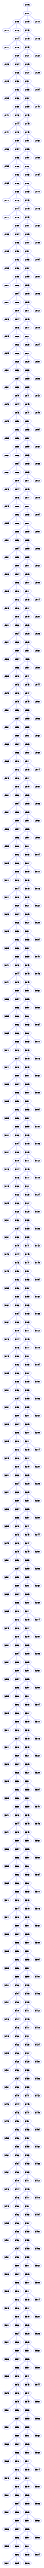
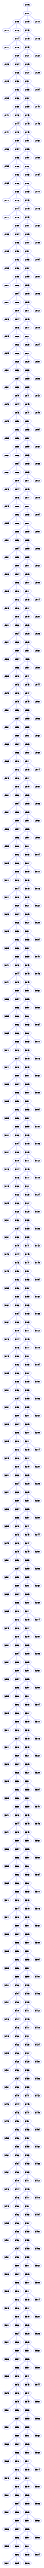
  strict graph {
    node [color=blue]
    edge [color=blue]
    2706
    2707
    2708
    2709
    2710
    2711
    2712
    2713
    2714
    2715
    2716
    2717
    2718
    2719
    2720
    2721
    2722
    2723
    2724
    2725
    2726
    2727
    2728
    2729
    2730
    2731
    2732
    2733
    2734
    2735
    2736
    2737
    2738
    2739
    2740
    2741
    2742
    2743
    2744
    2745
+   2746
    2747
    2748
    2749
    2750
    2751
    2752
    2753
    2754
    2755
    2756
    2757
    2758
    2759
    2760
    2761
    2762
    2763
    2764
    2765
    2766
    2767
    2768
    2769
    2770
    2771
    2772
    2773
    2774
    2775
    2776
    2777
    2778
    2779
    2780
    2781
    2782
    2783
    2784
    2785
    2786
    2787
    2788
    2789
    2790
    2791
    2792
    2793
    2794
    2795
    2796
    2797
    2798
    2799
    2800
    2801
    2802
    2803
    2804
    2805
    2806
    2807
    2808
    2809
    2810
    2811
    2812
    2813
    2814
    2815
    2816
    2817
    2818
    2819
    2820
    2821
    2822
    2823
    2824
    2825
    2826
    2827
    2828
    2829
    2830
    2831
    2832
    2833
    2834
    2835
    2836
    2837
    2838
    2839
    2840
    2841
    2842
    2843
    2844
    2845
    2846
    2847
    2848
    2849
    2850
    2851
    2852
    2853
    2854
    2855
    2856
    2857
    2858
    2859
    2860
    2861
    2862
    2863
    2864
    2865
    2866
    2867
    2868
    2869
    2870
    2871
    2872
    2873
    2874
    2875
    2876
    2877
    2878
    2879
    2880
    2881
    2882
    2883
    2884
    2885
    2886
    2887
    2888
    2889
    2890
    2891
    2892
    2893
    2894
    2895
    2896
    2897
    2898
    2899
    2900
    2901
    2902
    2903
    2904
    2905
    2906
    2907
    2908
    2909
    2910
    2911
    2912
    2913
    2914
    2915
    2916
    2917
    2918
    2919
    2920
    2921
    2922
    2923
    2924
    2925
    2926
    2927
    2928
    2929
    2930
    2931
    2932
    2933
    2934
    n230 [label=7935]
    2936
    2937
    2938
    2939
    2940
    2941
    2942
    2943
    2944
    2945
    2946
    2947
    2948
    2949
    2950
    2951
    2952
    2953
    2954
    2955
    2956
    2957
    2958
    2959
    2960
    2961
    2962
    2963
    2964
    2965
    2966
    2967
    2968
    2969
    2970
    2971
    2972
    2973
    2974
    2975
    2976
    2977
    2978
    2979
    2980
    2981
    2982
    2983
    2984
    2985
    2986
    2987
    2988
    2989
    2990
    2991
    2992
    2993
    2994
    2995
    2996
    2997
    2998
    2999
    3000
    3001
    3002
    3003
    3004
    3005
    3006
    3007
    3008
    3009
    3010
    3011
    3012
    3013
    3014
    3015
    3016
    3017
    3018
    3019
    3020
    3021
    3022
    3023
    3024
    3025
    3026
    3027
    3028
    3029
    3030
    3031
    3032
    3033
    3034
    3035
    3036
    3037
    3038
    3039
    3040
    3041
    3042
    3043
    3044
    3045
    3046
    3047
    3048
    3049
    3050
    3051
    3052
    3053
    3054
    3055
    3056
    3057
    3058
    3059
    3060
    3061
    3062
    3063
    3064
    3065
    3066
    3067
    3068
    3069
    3070
    3071
    3072
    3073
    3074
    3075
    3076
    3077
    3078
    3079
    3080
    3081
    3082
    3083
    3084
    3085
    3086
    3087
    3088
    3089
    3090
    3091
    3092
    3093
    3094
    3095
    3096
    3097
    3098
    3099
    3100
    3101
    3102
    3103
    3104
    3105
    3106
    3107
    3108
    3109
    3110
    3111
    3112
    3113
    3114
    3115
    3116
    3117
    3118
    3119
    3120
    3121
    3122
    3123
    3124
    3125
    3126
    3127
    3128
    3129
    3130
    3131
    3132
    3133
    3134
    3135
    3136
    3137
    3138
    3139
    3140
    3141
    3142
    3143
    3144
    3145
    3146
    3147
    3148
    3149
    3150
    3151
    3152
    3153
    3154
    3155
    3156
    3157
    3158
    3159
    3160
    3161
    3162
    3163
    3164
    3165
    3166
    3167
    3168
    3169
    3170
    3171
    3172
    3173
    3174
    3175
    3176
    3177
    3178
    3179
    3180
    3181
    3182
    3183
    3184
    3185
    3186
    3187
    3188
    3189
    3190
    3191
    3192
    3193
    3194
    3195
    3196
    3197
    3198
    3199
    3200
    3201
    3202
    3203
    3204
    3205
    3206
    3207
    3208
    3209
    3210
    3211
    3212
    3213
    3214
    3215
    3216
    3217
    3218
    3219
    3220
    3221
    3222
    3223
    3224
    3225
    3226
    3227
    3228
    3229
    3230
    3231
    3232
    3233
    3234
    3235
    3236
    3237
    3238
    3239
    3240
    3241
    3242
    3243
    3244
    3245
    3246
    3247
    3248
    3249
    3250
    3251
    3252
    3253
    3254
    3255
    3256
    3257
    3258
    3259
    3260
    3261
    3262
    3263
    3264
    3265
    3266
    3267
    3268
    3269
    3270
    3271
    3272
    3273
    3274
    3275
    3276
    3277
    3278
    3279
    3280
    3281
    3282
    3283
    3284
    3285
    3286
    3287
    3288
    3289
    3290
    3291
    3292
    3293
    3294
    3295
    3296
    3297
    3298
    3299
    3300
    3301
    3302
    3303
    3304
    3305
    3306
    3307
    3308
    3309
    3310
    3311
    3312
    3313
    3314
    3315
    3316
    3317
    3318
    3319
    3320
    3321
    3322
    3323
    3324
    3325
    3326
    3327
    3328
    3329
    3330
    3331
    3332
    3333
    3334
    3335
    3336
    3337
    3338
    3339
    3340
    3341
    3342
    3343
    3344
    3345
    3346
    3347
    3348
    3349
    3350
    3351
    3352
    3353
    3354
    3355
    3356
    3357
    3358
    3359
    3360
    3361
    3362
    3363
    3364
    3365
    3366
    3367
    3368
    3369
    3370
    3371
    3372
    3373
    3374
    3375
    3376
    3377
    3378
    3379
    3380
    3381
    3382
    3383
    3384
    3385
    3386
    3387
    3388
    3389
    3390
    3391
    3392
    3393
    3394
    3395
    3396
    3397
    3398
    3399
    3400
    3401
    3402
    3403
    3404
    3405
    3406
    3407
    3408
    3409
    3410
    3411
    3412
    3413
    3414
    3415
    3416
    3417
    3418
    3419
    3420
    3421
    3422
    3423
    3424
    3425
    3426
    3427
    3428
    3429
    3430
    3431
    3432
    3433
    3434
    3435
    3436
    3437
    3438
    3439
    3440
    3441
    3442
    3443
    3444
    3445
    3446
    3447
    3448
    3449
    3450
    3451
    3452
    3453
    3454
    3455
    3456
    3457
    3458
    3459
    3460
    3461
    3462
    3463
    3464
    3465
    3466
    3467
    3468
    3469
    3470
    3471
    3472
    3473
    3474
    3475
    3476
    3477
    3478
    3479
    3480
    3481
    3482
    3483
    3484
    3485
    3486
    3487
    3488
    3489
    3490
    3491
    3492
    3493
    3494
    3495
    3496
    3497
    3498
    3499
    3500
    3501
    3502
    3503
    3504
    3505
    3506
    3507
    3508
    3509
    3510
    3511
    3512
    3513
    3514
    3515
    3516
    3517
    3518
    3519
    3520
    3521
    3522
    3523
    3524
    3525
    3526
    3527
    3528
    3529
    3530
    3531
    3532
    3533
    3534
    3535
    3536
    3537
    3538
    3539
    3540
    3541
    3542
    3543
    3544
    3545
    3546
    3547
    3548
    3549
    3550
    3551
    3552
    3553
    3554
    3555
    3556
    3557
    3558
    3559
    3560
    3561
    3562
    3563
    3564
    3565
    3566
    3567
    3568
    3569
    3570
    3571
    3572
    3573
    3574
    3575
    3576
    3577
    3578
    3579
    3580
    3581
    3582
    3583
    3584
    3585
    3586
    3587
    3588
    3589
    3590
    3591
    3592
    3593
    3594
    3595
    3596
    3597
    3598
    3599
    3600
    3601
    3602
    3603
    3604
    3607
    3605
    3606
    2706 -- 2707
    2707 -- 2708
    2707 -- 2709
    2707 -- 2710
    2708 -- 2711
    2708 -- 2712
    2708 -- 2713
    2713 -- 2714
    2713 -- 2715
    2713 -- 2716
    2714 -- 2717
    2714 -- 2718
    2714 -- 2719
    2719 -- 2720
    2719 -- 2721
    2719 -- 2722
    2720 -- 2723
    2720 -- 2724
    2720 -- 2725
    2725 -- 2726
    2725 -- 2727
    2725 -- 2728
    2726 -- 2729
    2726 -- 2730
    2726 -- 2731
    2731 -- 2732
    2731 -- 2733
    2731 -- 2734
    2732 -- 2735
    2732 -- 2736
    2732 -- 2737
    2737 -- 2738
    2737 -- 2739
    2737 -- 2740
    2738 -- 2741
    2738 -- 2742
    2738 -- 2743
    2743 -- 2744
    2743 -- 2745
+   2743 -- 2746
    2744 -- 2747
    2744 -- 2748
    2744 -- 2749
    2749 -- 2750
    2749 -- 2751
    2749 -- 2752
    2750 -- 2753
    2750 -- 2754
    2750 -- 2755
    2755 -- 2756
    2755 -- 2757
    2755 -- 2758
    2756 -- 2759
    2756 -- 2760
    2756 -- 2761
    2761 -- 2762
    2761 -- 2763
    2761 -- 2764
    2762 -- 2765
    2762 -- 2766
    2762 -- 2767
    2767 -- 2768
    2767 -- 2769
    2767 -- 2770
    2768 -- 2771
    2768 -- 2772
    2768 -- 2773
    2773 -- 2774
    2773 -- 2775
    2773 -- 2776
    2774 -- 2777
    2774 -- 2778
    2774 -- 2779
    2779 -- 2780
    2779 -- 2781
    2779 -- 2782
    2780 -- 2783
    2780 -- 2784
    2780 -- 2785
    2785 -- 2786
    2785 -- 2787
    2785 -- 2788
    2786 -- 2789
    2786 -- 2790
    2786 -- 2791
    2791 -- 2792
    2791 -- 2793
    2791 -- 2794
    2792 -- 2795
    2792 -- 2796
    2792 -- 2797
    2797 -- 2798
    2797 -- 2799
    2797 -- 2800
    2798 -- 2801
    2798 -- 2802
    2798 -- 2803
    2803 -- 2804
    2803 -- 2805
    2803 -- 2806
    2804 -- 2807
    2804 -- 2808
    2804 -- 2809
    2809 -- 2810
    2809 -- 2811
    2809 -- 2812
    2810 -- 2813
    2810 -- 2814
    2810 -- 2815
    2815 -- 2816
    2815 -- 2817
    2815 -- 2818
    2816 -- 2819
    2816 -- 2820
    2816 -- 2821
    2821 -- 2822
    2821 -- 2823
    2821 -- 2824
    2822 -- 2825
    2822 -- 2826
    2822 -- 2827
    2827 -- 2828
    2827 -- 2829
    2827 -- 2830
    2828 -- 2831
    2828 -- 2832
    2828 -- 2833
    2833 -- 2834
    2833 -- 2835
    2833 -- 2836
    2834 -- 2837
    2834 -- 2838
    2834 -- 2839
    2839 -- 2840
    2839 -- 2841
    2839 -- 2842
    2840 -- 2843
    2840 -- 2844
    2840 -- 2845
    2845 -- 2846
    2845 -- 2847
    2845 -- 2848
    2846 -- 2849
    2846 -- 2850
    2846 -- 2851
    2851 -- 2852
    2851 -- 2853
    2851 -- 2854
    2852 -- 2855
    2852 -- 2856
    2852 -- 2857
    2857 -- 2858
    2857 -- 2859
    2857 -- 2860
    2858 -- 2861
    2858 -- 2862
    2858 -- 2863
    2863 -- 2864
    2863 -- 2865
    2863 -- 2866
    2864 -- 2867
    2864 -- 2868
    2864 -- 2869
    2869 -- 2870
    2869 -- 2871
    2869 -- 2872
    2870 -- 2873
    2870 -- 2874
    2870 -- 2875
    2875 -- 2876
    2875 -- 2877
    2875 -- 2878
    2876 -- 2879
    2876 -- 2880
    2876 -- 2881
    2881 -- 2882
    2881 -- 2883
    2881 -- 2884
    2882 -- 2885
    2882 -- 2886
    2882 -- 2887
    2887 -- 2888
    2887 -- 2889
    2887 -- 2890
    2888 -- 2891
    2888 -- 2892
    2888 -- 2893
    2893 -- 2894
    2893 -- 2895
    2893 -- 2896
    2894 -- 2897
    2894 -- 2898
    2894 -- 2899
    2899 -- 2900
    2899 -- 2901
    2899 -- 2902
    2900 -- 2903
    2900 -- 2904
    2900 -- 2905
    2905 -- 2906
    2905 -- 2907
    2905 -- 2908
    2906 -- 2909
    2906 -- 2910
    2906 -- 2911
    2911 -- 2912
    2911 -- 2913
    2911 -- 2914
    2912 -- 2915
    2912 -- 2916
    2912 -- 2917
    2917 -- 2918
    2917 -- 2919
    2917 -- 2920
    2918 -- 2921
    2918 -- 2922
    2918 -- 2923
    2923 -- 2924
    2923 -- 2925
    2923 -- 2926
    2924 -- 2927
    2924 -- 2928
    2924 -- 2929
    2929 -- 2930
    2929 -- 2931
    2929 -- 2932
    2930 -- 2933
    2930 -- 2934
    2930 -- n230
    n230 -- 2936
    n230 -- 2937
    n230 -- 2938
    2936 -- 2939
    2936 -- 2940
    2936 -- 2941
    2941 -- 2942
    2941 -- 2943
    2941 -- 2944
    2942 -- 2945
    2942 -- 2946
    2942 -- 2947
    2947 -- 2948
    2947 -- 2949
    2947 -- 2950
    2948 -- 2951
    2948 -- 2952
    2948 -- 2953
    2953 -- 2954
    2953 -- 2955
    2953 -- 2956
    2954 -- 2957
    2954 -- 2958
    2954 -- 2959
    2959 -- 2960
    2959 -- 2961
    2959 -- 2962
    2960 -- 2963
    2960 -- 2964
    2960 -- 2965
    2965 -- 2966
    2965 -- 2967
    2965 -- 2968
    2966 -- 2969
    2966 -- 2970
    2966 -- 2971
    2971 -- 2972
    2971 -- 2973
    2971 -- 2974
    2972 -- 2975
    2972 -- 2976
    2972 -- 2977
    2977 -- 2978
    2977 -- 2979
    2977 -- 2980
    2978 -- 2981
    2978 -- 2982
    2978 -- 2983
    2983 -- 2984
    2983 -- 2985
    2983 -- 2986
    2984 -- 2987
    2984 -- 2988
    2984 -- 2989
    2989 -- 2990
    2989 -- 2991
    2989 -- 2992
    2990 -- 2993
    2990 -- 2994
    2990 -- 2995
    2995 -- 2996
    2995 -- 2997
    2995 -- 2998
    2996 -- 2999
    2996 -- 3000
    2996 -- 3001
    3001 -- 3002
    3001 -- 3003
    3001 -- 3004
    3002 -- 3005
    3002 -- 3006
    3002 -- 3007
    3007 -- 3008
    3007 -- 3009
    3007 -- 3010
    3008 -- 3011
    3008 -- 3012
    3008 -- 3013
    3013 -- 3014
    3013 -- 3015
    3013 -- 3016
    3014 -- 3017
    3014 -- 3018
    3014 -- 3019
    3019 -- 3020
    3019 -- 3021
    3019 -- 3022
    3020 -- 3023
    3020 -- 3024
    3020 -- 3025
    3025 -- 3026
    3025 -- 3027
    3025 -- 3028
    3026 -- 3029
    3026 -- 3030
    3026 -- 3031
    3031 -- 3032
    3031 -- 3033
    3031 -- 3034
    3032 -- 3035
    3032 -- 3036
    3032 -- 3037
    3037 -- 3038
    3037 -- 3039
    3037 -- 3040
    3038 -- 3041
    3038 -- 3042
    3038 -- 3043
    3043 -- 3044
    3043 -- 3045
    3043 -- 3046
    3044 -- 3047
    3044 -- 3048
    3044 -- 3049
    3049 -- 3050
    3049 -- 3051
    3049 -- 3052
    3050 -- 3053
    3050 -- 3054
    3050 -- 3055
    3055 -- 3056
    3055 -- 3057
    3055 -- 3058
    3056 -- 3059
    3056 -- 3060
    3056 -- 3061
    3061 -- 3062
    3061 -- 3063
    3061 -- 3064
    3062 -- 3065
    3062 -- 3066
    3062 -- 3067
    3067 -- 3068
    3067 -- 3069
    3067 -- 3070
    3068 -- 3071
    3068 -- 3072
    3068 -- 3073
    3073 -- 3074
    3073 -- 3075
    3073 -- 3076
    3074 -- 3077
    3074 -- 3078
    3074 -- 3079
    3079 -- 3080
    3079 -- 3081
    3079 -- 3082
    3080 -- 3083
    3080 -- 3084
    3080 -- 3085
    3085 -- 3086
    3085 -- 3087
    3085 -- 3088
    3086 -- 3089
    3086 -- 3090
    3086 -- 3091
    3091 -- 3092
    3091 -- 3093
    3091 -- 3094
    3092 -- 3095
    3092 -- 3096
    3092 -- 3097
    3097 -- 3098
    3097 -- 3099
    3097 -- 3100
    3098 -- 3101
    3098 -- 3102
    3098 -- 3103
    3103 -- 3104
    3103 -- 3105
    3103 -- 3106
    3104 -- 3107
    3104 -- 3108
    3104 -- 3109
    3109 -- 3110
    3109 -- 3111
    3109 -- 3112
    3110 -- 3113
    3110 -- 3114
    3110 -- 3115
    3115 -- 3116
    3115 -- 3117
    3115 -- 3118
    3116 -- 3119
    3116 -- 3120
    3116 -- 3121
    3121 -- 3122
    3121 -- 3123
    3121 -- 3124
    3122 -- 3125
    3122 -- 3126
    3122 -- 3127
    3127 -- 3128
    3127 -- 3129
    3127 -- 3130
    3128 -- 3131
    3128 -- 3132
    3128 -- 3133
    3133 -- 3134
    3133 -- 3135
    3133 -- 3136
    3134 -- 3137
    3134 -- 3138
    3134 -- 3139
    3139 -- 3140
    3139 -- 3141
    3139 -- 3142
    3140 -- 3143
    3140 -- 3144
    3140 -- 3145
    3145 -- 3146
    3145 -- 3147
    3145 -- 3148
    3146 -- 3149
    3146 -- 3150
    3146 -- 3151
    3151 -- 3152
    3151 -- 3153
    3151 -- 3154
    3152 -- 3155
    3152 -- 3156
    3152 -- 3157
    3157 -- 3158
    3157 -- 3159
    3157 -- 3160
    3158 -- 3161
    3158 -- 3162
    3158 -- 3163
    3163 -- 3164
    3163 -- 3165
    3163 -- 3166
    3164 -- 3167
    3164 -- 3168
    3164 -- 3169
    3169 -- 3170
    3169 -- 3171
    3169 -- 3172
    3170 -- 3173
    3170 -- 3174
    3170 -- 3175
    3175 -- 3176
    3175 -- 3177
    3175 -- 3178
    3176 -- 3179
    3176 -- 3180
    3176 -- 3181
    3181 -- 3182
    3181 -- 3183
    3181 -- 3184
    3182 -- 3185
    3182 -- 3186
    3182 -- 3187
    3187 -- 3188
    3187 -- 3189
    3187 -- 3190
    3188 -- 3191
    3188 -- 3192
    3188 -- 3193
    3193 -- 3194
    3193 -- 3195
    3193 -- 3196
    3194 -- 3197
    3194 -- 3198
    3194 -- 3199
    3199 -- 3200
    3199 -- 3201
    3199 -- 3202
    3200 -- 3203
    3200 -- 3204
    3200 -- 3205
    3205 -- 3206
    3205 -- 3207
    3205 -- 3208
    3206 -- 3209
    3206 -- 3210
    3206 -- 3211
    3211 -- 3212
    3211 -- 3213
    3211 -- 3214
    3212 -- 3215
    3212 -- 3216
    3212 -- 3217
    3217 -- 3218
    3217 -- 3219
    3217 -- 3220
    3218 -- 3221
    3218 -- 3222
    3218 -- 3223
    3223 -- 3224
    3223 -- 3225
    3223 -- 3226
    3224 -- 3227
    3224 -- 3228
    3224 -- 3229
    3229 -- 3230
    3229 -- 3231
    3229 -- 3232
    3230 -- 3233
    3230 -- 3234
    3230 -- 3235
    3235 -- 3236
    3235 -- 3237
    3235 -- 3238
    3236 -- 3239
    3236 -- 3240
    3236 -- 3241
    3241 -- 3242
    3241 -- 3243
    3241 -- 3244
    3242 -- 3245
    3242 -- 3246
    3242 -- 3247
    3247 -- 3248
    3247 -- 3249
    3247 -- 3250
    3248 -- 3251
    3248 -- 3252
    3248 -- 3253
    3253 -- 3254
    3253 -- 3255
    3253 -- 3256
    3254 -- 3257
    3254 -- 3258
    3254 -- 3259
    3259 -- 3260
    3259 -- 3261
    3259 -- 3262
    3260 -- 3263
    3260 -- 3264
    3260 -- 3265
    3265 -- 3266
    3265 -- 3267
    3265 -- 3268
    3266 -- 3269
    3266 -- 3270
    3266 -- 3271
    3271 -- 3272
    3271 -- 3273
    3271 -- 3274
    3272 -- 3275
    3272 -- 3276
    3272 -- 3277
    3277 -- 3278
    3277 -- 3279
    3277 -- 3280
    3278 -- 3281
    3278 -- 3282
    3278 -- 3283
    3283 -- 3284
    3283 -- 3285
    3283 -- 3286
    3284 -- 3287
    3284 -- 3288
    3284 -- 3289
    3289 -- 3290
    3289 -- 3291
    3289 -- 3292
    3290 -- 3293
    3290 -- 3294
    3290 -- 3295
    3295 -- 3296
    3295 -- 3297
    3295 -- 3298
    3296 -- 3299
    3296 -- 3300
    3296 -- 3301
    3301 -- 3302
    3301 -- 3303
    3301 -- 3304
    3302 -- 3305
    3302 -- 3306
    3302 -- 3307
    3307 -- 3308
    3307 -- 3309
    3307 -- 3310
    3308 -- 3311
    3308 -- 3312
    3308 -- 3313
    3313 -- 3314
    3313 -- 3315
    3313 -- 3316
    3314 -- 3317
    3314 -- 3318
    3314 -- 3319
    3319 -- 3320
    3319 -- 3321
    3319 -- 3322
    3320 -- 3323
    3320 -- 3324
    3320 -- 3325
    3325 -- 3326
    3325 -- 3327
    3325 -- 3328
    3326 -- 3329
    3326 -- 3330
    3326 -- 3331
    3331 -- 3332
    3331 -- 3333
    3331 -- 3334
    3332 -- 3335
    3332 -- 3336
    3332 -- 3337
    3337 -- 3338
    3337 -- 3339
    3337 -- 3340
    3338 -- 3341
    3338 -- 3342
    3338 -- 3343
    3343 -- 3344
    3343 -- 3345
    3343 -- 3346
    3344 -- 3347
    3344 -- 3348
    3344 -- 3349
    3349 -- 3350
    3349 -- 3351
    3349 -- 3352
    3350 -- 3353
    3350 -- 3354
    3350 -- 3355
    3355 -- 3356
    3355 -- 3357
    3355 -- 3358
    3356 -- 3359
    3356 -- 3360
    3356 -- 3361
    3361 -- 3362
    3361 -- 3363
    3361 -- 3364
    3362 -- 3365
    3362 -- 3366
    3362 -- 3367
    3367 -- 3368
    3367 -- 3369
    3367 -- 3370
    3368 -- 3371
    3368 -- 3372
    3368 -- 3373
    3373 -- 3374
    3373 -- 3375
    3373 -- 3376
    3374 -- 3377
    3374 -- 3378
    3374 -- 3379
    3379 -- 3380
    3379 -- 3381
    3379 -- 3382
    3380 -- 3383
    3380 -- 3384
    3380 -- 3385
    3385 -- 3386
    3385 -- 3387
    3385 -- 3388
    3386 -- 3389
    3386 -- 3390
    3386 -- 3391
    3391 -- 3392
    3391 -- 3393
    3391 -- 3394
    3392 -- 3395
    3392 -- 3396
    3392 -- 3397
    3397 -- 3398
    3397 -- 3399
    3397 -- 3400
    3398 -- 3401
    3398 -- 3402
    3398 -- 3403
    3403 -- 3404
    3403 -- 3405
    3403 -- 3406
    3404 -- 3407
    3404 -- 3408
    3404 -- 3409
    3409 -- 3410
    3409 -- 3411
    3409 -- 3412
    3410 -- 3413
    3410 -- 3414
    3410 -- 3415
    3415 -- 3416
    3415 -- 3417
    3415 -- 3418
    3416 -- 3419
    3416 -- 3420
    3416 -- 3421
    3421 -- 3422
    3421 -- 3423
    3421 -- 3424
    3422 -- 3425
    3422 -- 3426
    3422 -- 3427
    3427 -- 3428
    3427 -- 3429
    3427 -- 3430
    3428 -- 3431
    3428 -- 3432
    3428 -- 3433
    3433 -- 3434
    3433 -- 3435
    3433 -- 3436
    3434 -- 3437
    3434 -- 3438
    3434 -- 3439
    3439 -- 3440
    3439 -- 3441
    3439 -- 3442
    3440 -- 3443
    3440 -- 3444
    3440 -- 3445
    3445 -- 3446
    3445 -- 3447
    3445 -- 3448
    3446 -- 3449
    3446 -- 3450
    3446 -- 3451
    3451 -- 3452
    3451 -- 3453
    3451 -- 3454
    3452 -- 3455
    3452 -- 3456
    3452 -- 3457
    3457 -- 3458
    3457 -- 3459
    3457 -- 3460
    3458 -- 3461
    3458 -- 3462
    3458 -- 3463
    3463 -- 3464
    3463 -- 3465
    3463 -- 3466
    3464 -- 3467
    3464 -- 3468
    3464 -- 3469
    3469 -- 3470
    3469 -- 3471
    3469 -- 3472
    3470 -- 3473
    3470 -- 3474
    3470 -- 3475
    3475 -- 3476
    3475 -- 3477
    3475 -- 3478
    3476 -- 3479
    3476 -- 3480
    3476 -- 3481
    3481 -- 3482
    3481 -- 3483
    3481 -- 3484
    3482 -- 3485
    3482 -- 3486
    3482 -- 3487
    3487 -- 3488
    3487 -- 3489
    3487 -- 3490
    3488 -- 3491
    3488 -- 3492
    3488 -- 3493
    3493 -- 3494
    3493 -- 3495
    3493 -- 3496
    3494 -- 3497
    3494 -- 3498
    3494 -- 3499
    3499 -- 3500
    3499 -- 3501
    3499 -- 3502
    3500 -- 3503
    3500 -- 3504
    3500 -- 3505
    3505 -- 3506
    3505 -- 3507
    3505 -- 3508
    3506 -- 3509
    3506 -- 3510
    3506 -- 3511
    3511 -- 3512
    3511 -- 3513
    3511 -- 3514
    3512 -- 3515
    3512 -- 3516
    3512 -- 3517
    3517 -- 3518
    3517 -- 3519
    3517 -- 3520
    3518 -- 3521
    3518 -- 3522
    3518 -- 3523
    3523 -- 3524
    3523 -- 3525
    3523 -- 3526
    3524 -- 3527
    3524 -- 3528
    3524 -- 3529
    3529 -- 3530
    3529 -- 3531
    3529 -- 3532
    3530 -- 3533
    3530 -- 3534
    3530 -- 3535
    3535 -- 3536
    3535 -- 3537
    3535 -- 3538
    3536 -- 3539
    3536 -- 3540
    3536 -- 3541
    3541 -- 3542
    3541 -- 3543
    3541 -- 3544
    3542 -- 3545
    3542 -- 3546
    3542 -- 3547
    3547 -- 3548
    3547 -- 3549
    3547 -- 3550
    3548 -- 3551
    3548 -- 3552
    3548 -- 3553
    3553 -- 3554
    3553 -- 3555
    3553 -- 3556
    3554 -- 3557
    3554 -- 3558
    3554 -- 3559
    3559 -- 3560
    3559 -- 3561
    3559 -- 3562
    3560 -- 3563
    3560 -- 3564
    3560 -- 3565
    3565 -- 3566
    3565 -- 3567
    3565 -- 3568
    3566 -- 3569
    3566 -- 3570
    3566 -- 3571
    3571 -- 3572
    3571 -- 3573
    3571 -- 3574
    3572 -- 3575
    3572 -- 3576
    3572 -- 3577
    3577 -- 3578
    3577 -- 3579
    3577 -- 3580
    3578 -- 3581
    3578 -- 3582
    3578 -- 3583
    3583 -- 3584
    3583 -- 3585
    3583 -- 3586
    3584 -- 3587
    3584 -- 3588
    3584 -- 3589
    3589 -- 3590
    3589 -- 3591
    3589 -- 3592
    3590 -- 3593
    3590 -- 3594
    3590 -- 3595
    3595 -- 3596
    3595 -- 3597
    3595 -- 3598
    3596 -- 3599
    3596 -- 3600
    3596 -- 3601
    3601 -- 3602
    3601 -- 3603
    3601 -- 3604
    3602 -- 3607
    3602 -- 3605
    3602 -- 3606
  }
